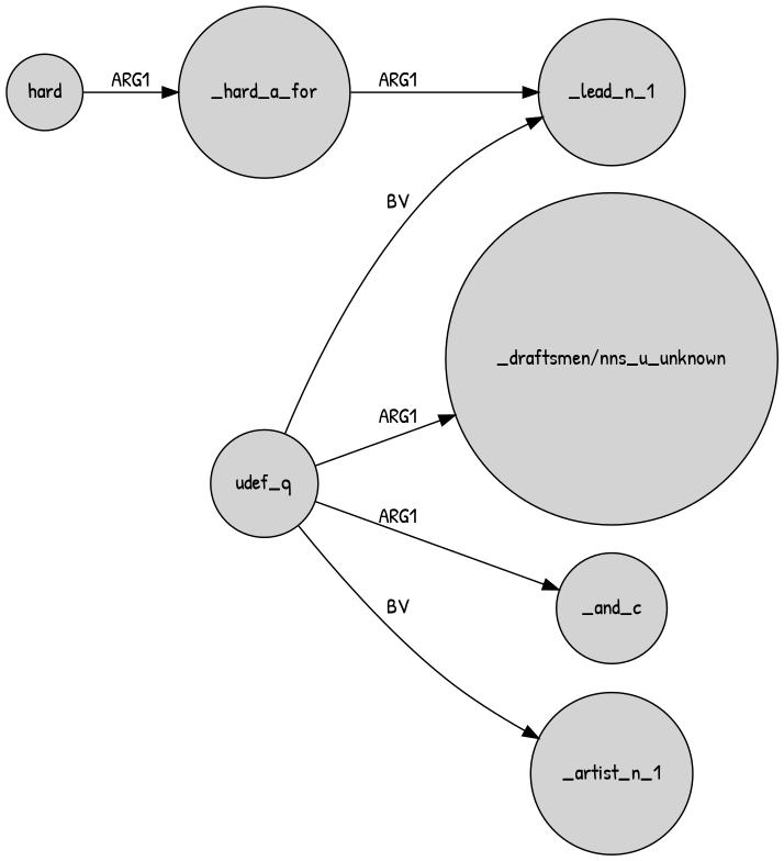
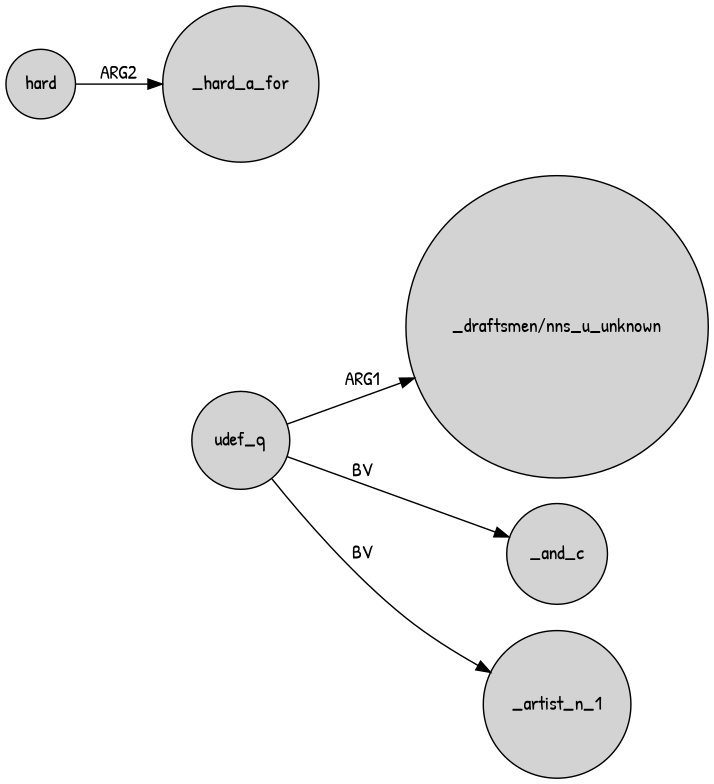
  digraph {
    fontname="Patrick Hand"
    rankdir=LR
    node [fontname="Patrick Hand" shape=circle style=filled]
    edge [fontname="Patrick Hand"]
    udef_q
-   _lead_n_1
    "_draftsmen/nns_u_unknown"
    _and_c
    _artist_n_1
    n6 [label=hard]
    _hard_a_for
-   udef_q -> _lead_n_1 [label=BV]
    udef_q -> "_draftsmen/nns_u_unknown" [label=ARG1]
-   udef_q -> _and_c [label=ARG1]
+   udef_q -> _and_c [label=BV]
    udef_q -> _artist_n_1 [label=BV]
-   n6 -> _hard_a_for [label=ARG1]
-   _hard_a_for -> _lead_n_1 [label=ARG1]
+   n6 -> _hard_a_for [label=ARG2]
  }
